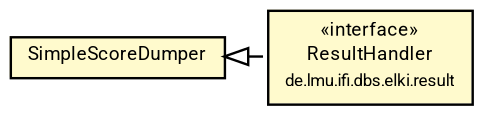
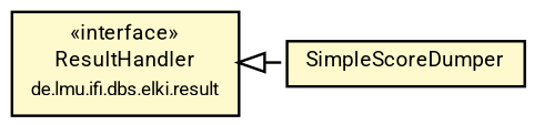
  digraph {
    nodesep=0.15
    rankdir=LR
    ranksep=0.25
    node [fontcolor=black fontname=Roboto fontsize=8 margin=0 shape=plaintext]
    n1 [height=0 label=<<table title="de.lmu.ifi.dbs.elki.result.ResultHandler" border="0" cellborder="1" cellspacing="0" cellpadding="2" bgcolor="LemonChiffon" href="../../de/lmu/ifi/dbs/elki/result/ResultHandler.html" target="_parent"> 		<tr><td><table border="0" cellspacing="0" cellpadding="1"> 		<tr><td align="center" balign="center"> &#171;interface&#187; </td></tr> 		<tr><td align="center" balign="center"> <font face="Roboto">ResultHandler</font> </td></tr> 		<tr><td align="center" balign="center"> <font face="Roboto" point-size="7.0">de.lmu.ifi.dbs.elki.result</font> </td></tr> 		</table></td></tr> 		</table>> width=0]
    n2 [height=0 label=<<table title="tutorial.outlier.SimpleScoreDumper" border="0" cellborder="1" cellspacing="0" cellpadding="2" bgcolor="lemonChiffon" href="SimpleScoreDumper.html" target="_parent"> 		<tr><td><table border="0" cellspacing="0" cellpadding="1"> 		<tr><td align="center" balign="center"> <font face="Roboto">SimpleScoreDumper</font> </td></tr> 		</table></td></tr> 		</table>> width=0]
-   n2 -> n1 [arrowtail=empty color=black dir=back fontname=Roboto fontsize=7 labelfontname=Roboto labelfontsize=7 style=dashed weight=9]
+   n1 -> n2 [arrowtail=empty color=black dir=back fontname=Roboto fontsize=7 labelfontname=Roboto labelfontsize=7 style=dashed weight=9]
  }
